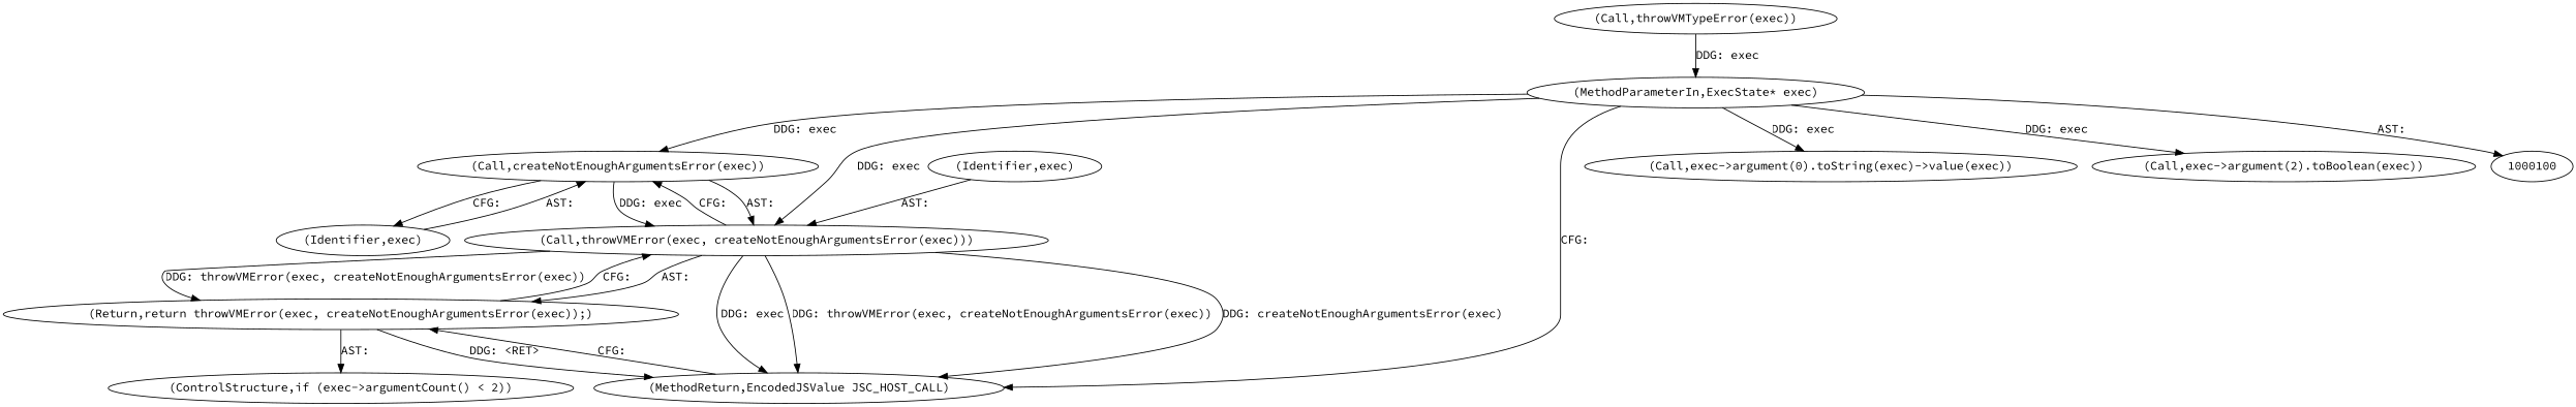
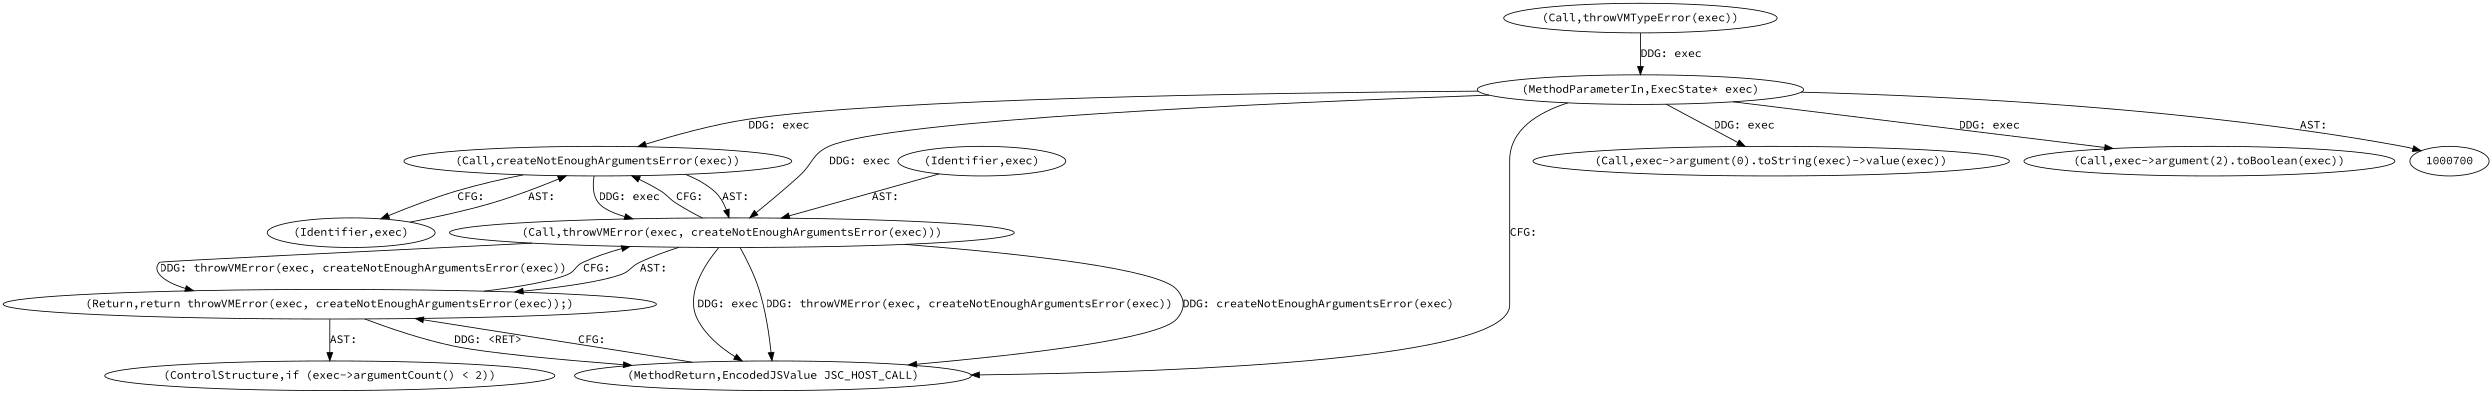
  digraph {
    fontname="Source Code Pro"
    node [fontname="Source Code Pro"]
    edge [fontname="Source Code Pro"]
    n1 [label="(Call,createNotEnoughArgumentsError(exec))"]
    n2 [label="(Call,throwVMError(exec, createNotEnoughArgumentsError(exec)))"]
    n3 [label="(Identifier,exec)"]
    n4 [label="(MethodReturn,EncodedJSValue JSC_HOST_CALL)"]
    n5 [label="(Return,return throwVMError(exec, createNotEnoughArgumentsError(exec));)"]
    n6 [label="(MethodParameterIn,ExecState* exec)"]
    n7 [label="(Call,exec->argument(0).toString(exec)->value(exec))"]
    n8 [label="(Call,exec->argument(2).toBoolean(exec))"]
-   1000100
+   1000100 [label=1000700]
    n10 [label="(Call,throwVMTypeError(exec))"]
    n11 [label="(ControlStructure,if (exec->argumentCount() < 2))"]
    n12 [label="(Identifier,exec)"]
    n1 -> n2 [label="AST: "]
    n1 -> n2 [label="DDG: exec"]
    n1 -> n3 [label="CFG: "]
    n2 -> n1 [label="CFG: "]
    n2 -> n4 [label="DDG: exec"]
    n2 -> n4 [label="DDG: throwVMError(exec, createNotEnoughArgumentsError(exec))"]
    n2 -> n4 [label="DDG: createNotEnoughArgumentsError(exec)"]
    n2 -> n5 [label="AST: "]
    n2 -> n5 [label="DDG: throwVMError(exec, createNotEnoughArgumentsError(exec))"]
    n3 -> n1 [label="AST: "]
    n4 -> n5 [label="CFG: "]
    n5 -> n2 [label="CFG: "]
    n5 -> n4 [label="DDG: <RET>"]
    n5 -> n11 [label="AST: "]
    n6 -> n1 [label="DDG: exec"]
    n6 -> n2 [label="DDG: exec"]
    n6 -> n4 [label="CFG: "]
    n6 -> n7 [label="DDG: exec"]
    n6 -> n8 [label="DDG: exec"]
    n6 -> 1000100 [label="AST: "]
    n10 -> n6 [label="DDG: exec"]
    n12 -> n2 [label="AST: "]
  }
